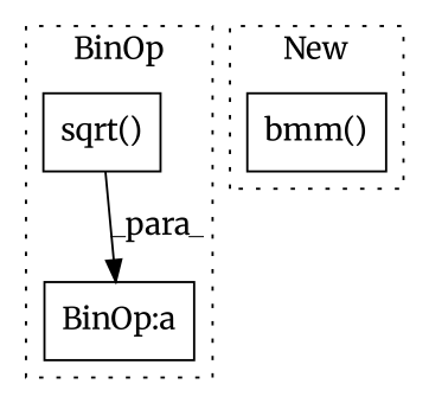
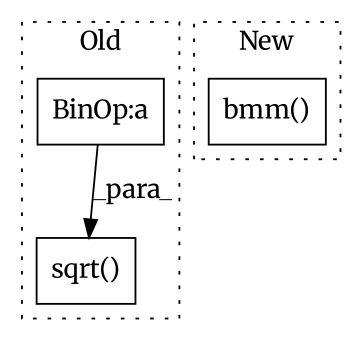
  digraph {
    fontname=Merriweather
    node [a=75 shape=box fontname=Merriweather]
    n1 [l="8,1" label="sqrt()" s="5140,5152"]
    n2 [a=82 l=1 label="BinOp:a" s=5153]
    n3 [l="10,1" label="bmm()" s="4873,4929"]
    subgraph cluster_1 {
-     label=BinOp
+     label=Old
      style=dotted
      n1
      n2
    }
    subgraph cluster_2 {
      label=New
      style=dotted
      n3
    }
-   n1 -> n2 [label=_para_ fontname=Merriweather]
+   n2 -> n1 [label=_para_ fontname=Merriweather]
  }
